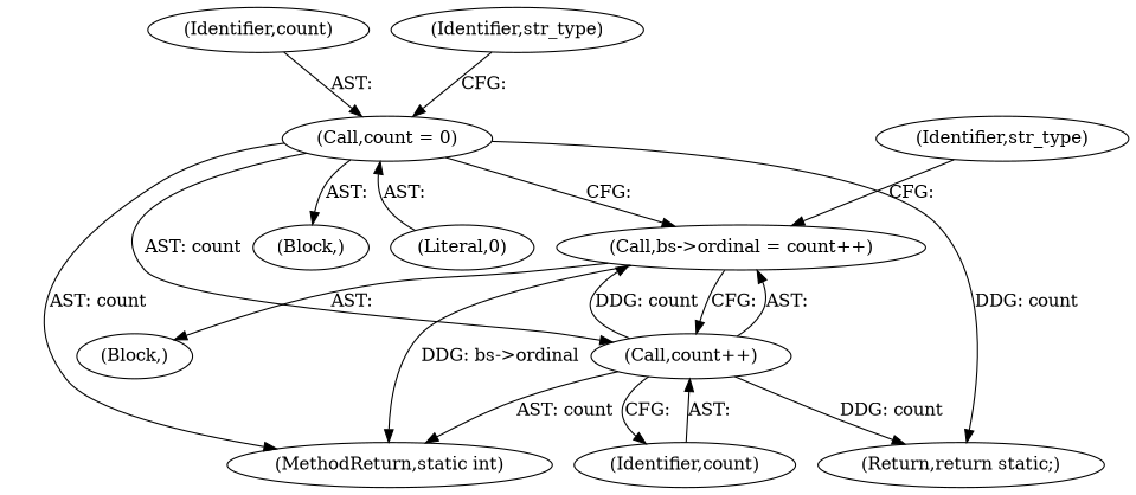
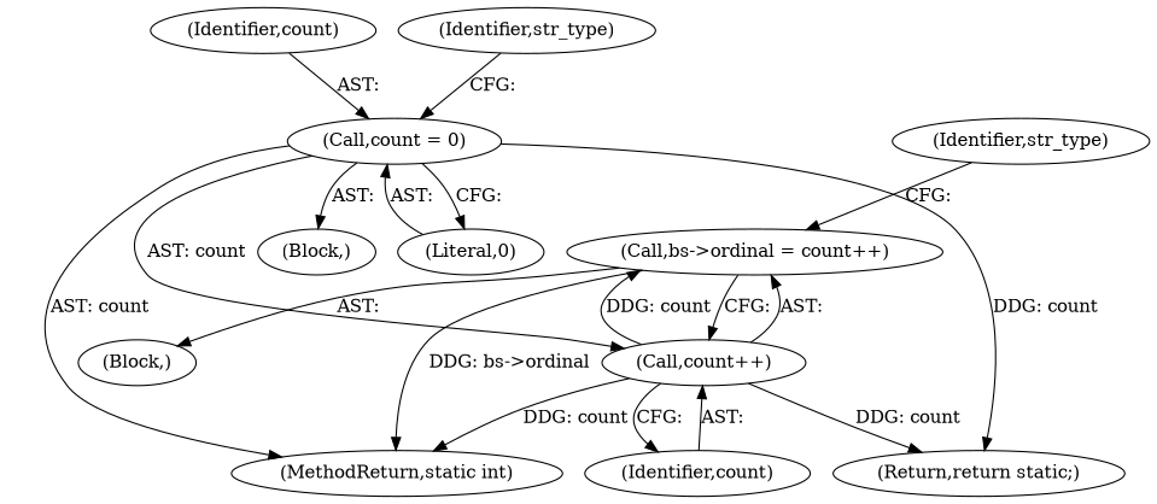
  digraph {
    n1 [label="(Call,bs->ordinal = count++)"]
    n2 [label="(Call,count++)"]
    n3 [label="(MethodReturn,static int)"]
    n4 [label="(Block,)"]
    n5 [label="(Return,return static;)"]
    n6 [label="(Identifier,count)"]
    n7 [label="(Call,count = 0)"]
    n8 [label="(Block,)"]
    n9 [label="(Literal,0)"]
    n10 [label="(Identifier,count)"]
    n11 [label="(Identifier,str_type)"]
    n12 [label="(Identifier,str_type)"]
    n1 -> n2 [label="CFG: "]
    n1 -> n3 [label="DDG: bs->ordinal"]
    n1 -> n4 [label="AST: "]
    n2 -> n1 [label="AST: "]
    n2 -> n1 [label="DDG: count"]
-   n2 -> n3 [label="AST: count"]
+   n2 -> n3 [label="DDG: count"]
    n2 -> n5 [label="DDG: count"]
    n2 -> n6 [label="CFG: "]
    n6 -> n2 [label="AST: "]
    n7 -> n2 [label="AST: count"]
    n7 -> n3 [label="AST: count"]
    n7 -> n5 [label="DDG: count"]
    n7 -> n8 [label="AST: "]
-   n7 -> n1 [label="CFG: "]
+   n7 -> n9 [label="CFG: "]
    n9 -> n7 [label="AST: "]
    n10 -> n7 [label="AST: "]
    n11 -> n1 [label="CFG: "]
    n12 -> n7 [label="CFG: "]
  }
